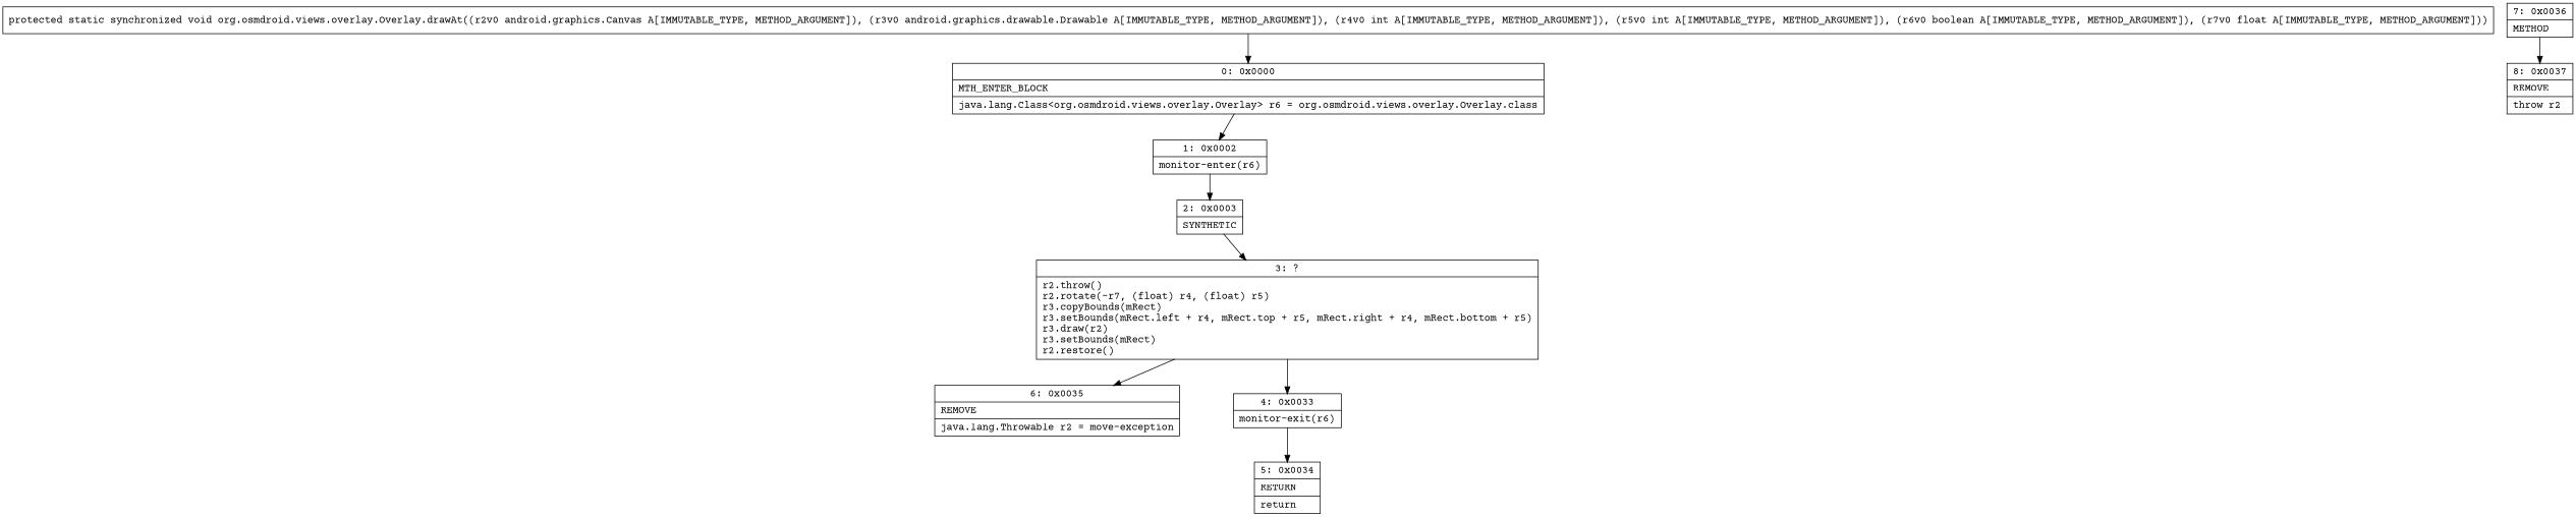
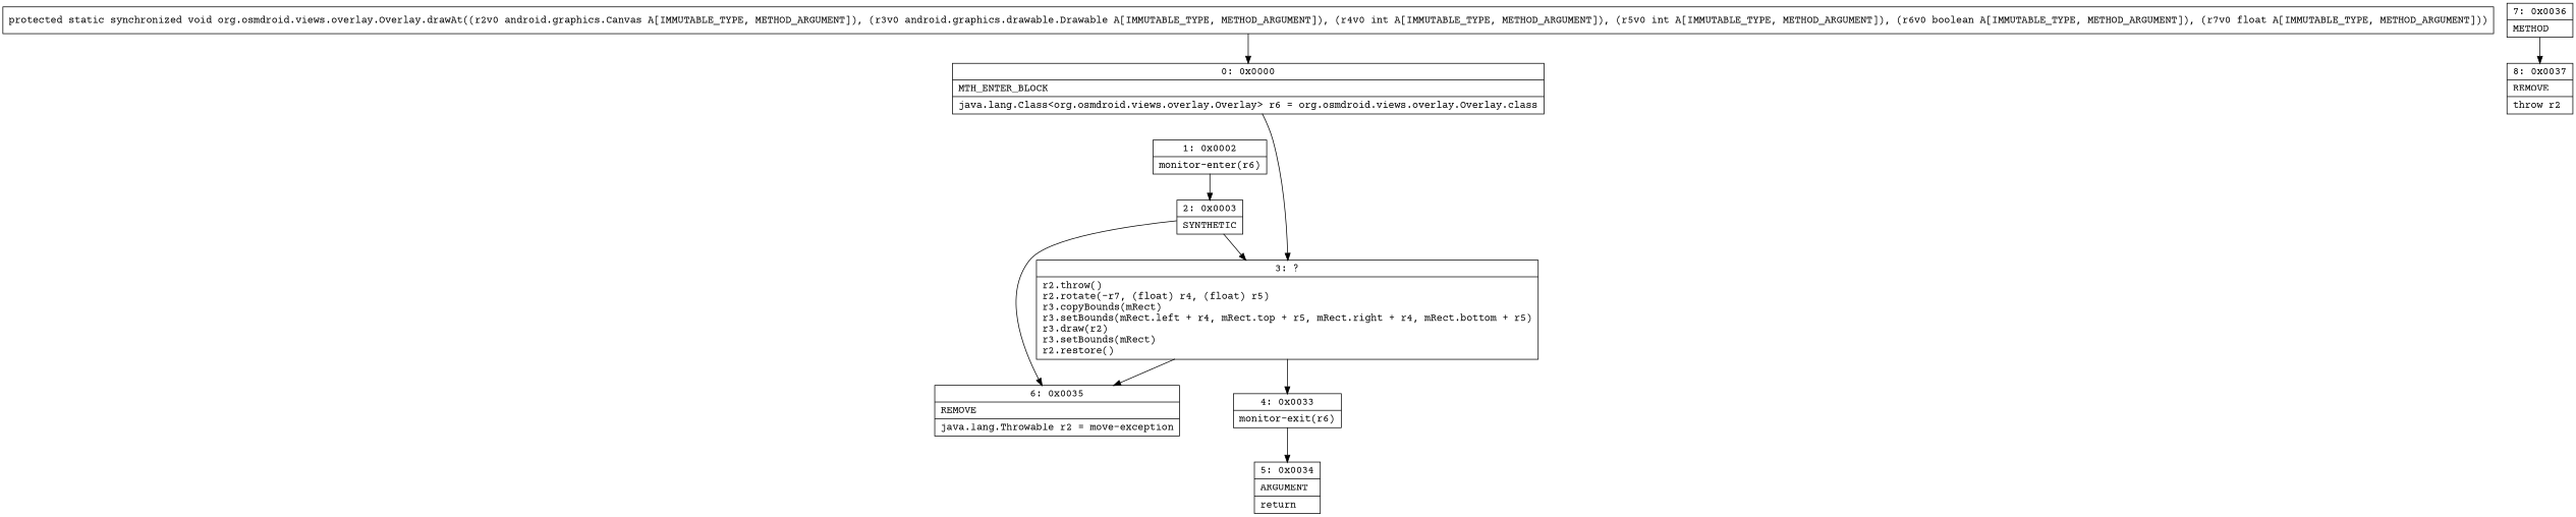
  digraph {
    fontname="Courier Prime"
    node [fontname="Courier Prime" shape=record]
    edge [fontname="Courier Prime"]
    n1 [label="{0\:\ 0x0000|MTH_ENTER_BLOCK\l|java.lang.Class\<org.osmdroid.views.overlay.Overlay\> r6 = org.osmdroid.views.overlay.Overlay.class\l}"]
    n2 [label="{1\:\ 0x0002|monitor\-enter(r6)\l}"]
    n3 [label="{2\:\ 0x0003|SYNTHETIC\l}"]
    n4 [label="{3\:\ ?|r2.throw()\lr2.rotate(\-r7, (float) r4, (float) r5)\lr3.copyBounds(mRect)\lr3.setBounds(mRect.left + r4, mRect.top + r5, mRect.right + r4, mRect.bottom + r5)\lr3.draw(r2)\lr3.setBounds(mRect)\lr2.restore()\l}"]
    n5 [label="{6\:\ 0x0035|REMOVE\l|java.lang.Throwable r2 = move\-exception\l}"]
    n6 [label="{4\:\ 0x0033|monitor\-exit(r6)\l}"]
-   n7 [label="{5\:\ 0x0034|RETURN\l|return\l}"]
+   n7 [label="{5\:\ 0x0034|ARGUMENT\l|return\l}"]
    n8 [label="{7\:\ 0x0036|METHOD\l}"]
    n9 [label="{8\:\ 0x0037|REMOVE\l|throw r2\l}"]
    n10 [label="{protected static synchronized void org.osmdroid.views.overlay.Overlay.drawAt((r2v0 android.graphics.Canvas A[IMMUTABLE_TYPE, METHOD_ARGUMENT]), (r3v0 android.graphics.drawable.Drawable A[IMMUTABLE_TYPE, METHOD_ARGUMENT]), (r4v0 int A[IMMUTABLE_TYPE, METHOD_ARGUMENT]), (r5v0 int A[IMMUTABLE_TYPE, METHOD_ARGUMENT]), (r6v0 boolean A[IMMUTABLE_TYPE, METHOD_ARGUMENT]), (r7v0 float A[IMMUTABLE_TYPE, METHOD_ARGUMENT])) }"]
-   n1 -> n2
+   n1 -> n4
    n2 -> n3
    n3 -> n4
+   n3 -> n5
    n4 -> n5
    n4 -> n6
    n6 -> n7
    n8 -> n9
    n10 -> n1
  }
